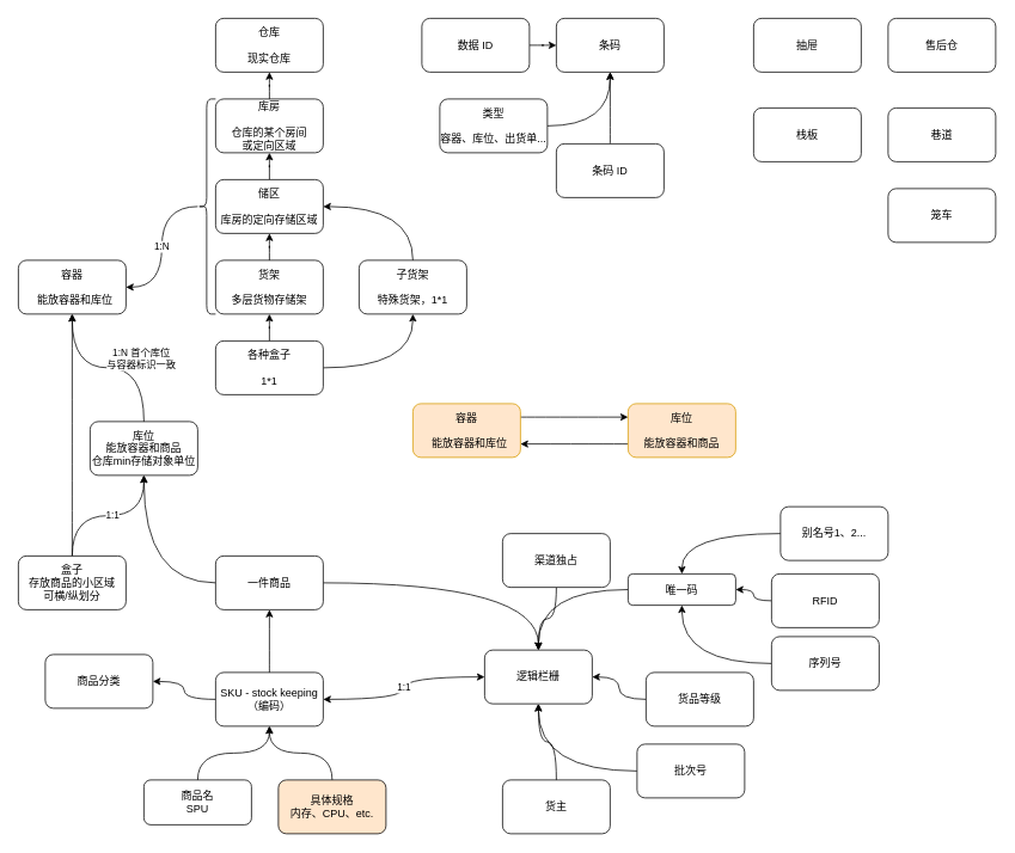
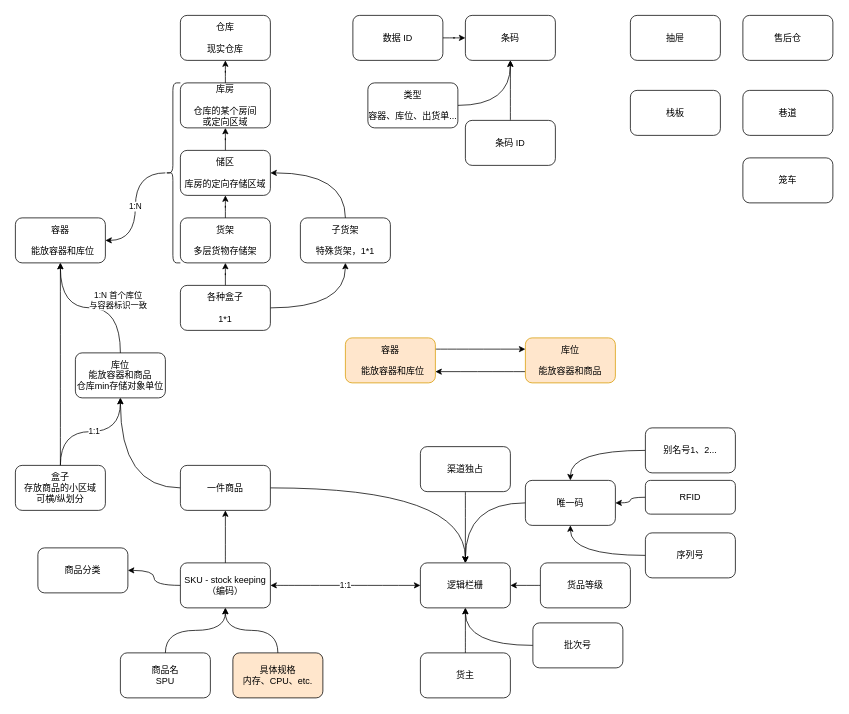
  <mxCell id="0" />
  <mxCell id="1" parent="0" />
  <mxCell id="2" value="容器&lt;br&gt;&lt;br&gt;&lt;div&gt;&amp;nbsp;&amp;nbsp;&lt;span style=&quot;background-color: initial;&quot;&gt;能放容器和库位&lt;/span&gt;&lt;/div&gt;" style="rounded=1;whiteSpace=wrap;html=1;" parent="1" vertex="1"><mxGeometry x="20" y="290" width="120" height="60" as="geometry" /></mxCell>
  <mxCell id="3" value="抽屉" style="rounded=1;whiteSpace=wrap;html=1;" parent="1" vertex="1"><mxGeometry x="840" y="20" width="120" height="60" as="geometry" /></mxCell>
  <mxCell id="4" value="栈板" style="rounded=1;whiteSpace=wrap;html=1;" parent="1" vertex="1"><mxGeometry x="840" y="120" width="120" height="60" as="geometry" /></mxCell>
  <mxCell id="5" value="笼车" style="rounded=1;whiteSpace=wrap;html=1;" parent="1" vertex="1"><mxGeometry x="990" y="210" width="120" height="60" as="geometry" /></mxCell>
  <mxCell id="6" value="巷道" style="rounded=1;whiteSpace=wrap;html=1;" parent="1" vertex="1"><mxGeometry x="990" y="120" width="120" height="60" as="geometry" /></mxCell>
  <mxCell id="7" value="售后仓" style="rounded=1;whiteSpace=wrap;html=1;" parent="1" vertex="1"><mxGeometry x="990" y="20" width="120" height="60" as="geometry" /></mxCell>
  <mxCell id="8" style="edgeStyle=orthogonalEdgeStyle;rounded=1;orthogonalLoop=1;jettySize=auto;html=1;curved=1;" parent="1" source="13" target="14" edge="1"><mxGeometry relative="1" as="geometry" /></mxCell>
  <mxCell id="9" style="edgeStyle=orthogonalEdgeStyle;rounded=1;orthogonalLoop=1;jettySize=auto;html=1;curved=1;" parent="1" source="37" target="38" edge="1"><mxGeometry relative="1" as="geometry" /></mxCell>
  <mxCell id="10" style="edgeStyle=orthogonalEdgeStyle;curved=1;rounded=1;orthogonalLoop=1;jettySize=auto;html=1;" parent="1" source="37" target="27" edge="1"><mxGeometry relative="1" as="geometry" /></mxCell>
  <mxCell id="11" value="" style="edgeStyle=orthogonalEdgeStyle;curved=1;rounded=1;orthogonalLoop=1;jettySize=auto;html=1;" parent="1" source="13" target="37" edge="1"><mxGeometry relative="1" as="geometry" /></mxCell>
  <mxCell id="12" value="1:1" style="edgeStyle=orthogonalEdgeStyle;curved=1;rounded=1;orthogonalLoop=1;jettySize=auto;html=1;startArrow=classic;startFill=1;" parent="1" source="13" target="38" edge="1"><mxGeometry relative="1" as="geometry" /></mxCell>
  <mxCell id="13" value="SKU - stock keeping&lt;br&gt;（编码）" style="rounded=1;whiteSpace=wrap;html=1;" parent="1" vertex="1"><mxGeometry x="240" y="750" width="120" height="60" as="geometry" /></mxCell>
  <mxCell id="14" value="商品分类" style="rounded=1;whiteSpace=wrap;html=1;" parent="1" vertex="1"><mxGeometry x="50" y="730" width="120" height="60" as="geometry" /></mxCell>
  <mxCell id="15" style="edgeStyle=orthogonalEdgeStyle;rounded=1;orthogonalLoop=1;jettySize=auto;html=1;curved=1;" parent="1" source="16" target="13" edge="1"><mxGeometry relative="1" as="geometry" /></mxCell>
- <mxCell id="16" value="商品名&lt;br&gt;SPU" style="rounded=1;whiteSpace=wrap;html=1;" parent="1" vertex="1"><mxGeometry x="160" y="870" width="120" height="50" as="geometry" /></mxCell>
+ <mxCell id="16" value="商品名&lt;br&gt;SPU" style="rounded=1;whiteSpace=wrap;html=1;" parent="1" vertex="1"><mxGeometry x="160" y="870" width="120" height="60" as="geometry" /></mxCell>
  <mxCell id="17" style="edgeStyle=orthogonalEdgeStyle;rounded=1;orthogonalLoop=1;jettySize=auto;html=1;curved=1;" parent="1" source="18" target="13" edge="1"><mxGeometry relative="1" as="geometry" /></mxCell>
  <mxCell id="18" value="具体规格&lt;br&gt;内存、CPU、etc." style="rounded=1;whiteSpace=wrap;html=1;fillColor=#ffe6cc;" parent="1" vertex="1"><mxGeometry x="310" y="870" width="120" height="60" as="geometry" /></mxCell>
  <mxCell id="19" value="仓库&lt;br&gt;&lt;br&gt;现实仓库" style="rounded=1;whiteSpace=wrap;html=1;" parent="1" vertex="1"><mxGeometry x="240" y="20" width="120" height="60" as="geometry" /></mxCell>
  <mxCell id="20" style="edgeStyle=orthogonalEdgeStyle;rounded=1;orthogonalLoop=1;jettySize=auto;html=1;curved=1;" parent="1" source="21" target="19" edge="1"><mxGeometry relative="1" as="geometry" /></mxCell>
  <mxCell id="21" value="库房&lt;br&gt;&lt;br&gt;仓库的某个房间&lt;br&gt;或定向区域" style="rounded=1;whiteSpace=wrap;html=1;" parent="1" vertex="1"><mxGeometry x="240" y="110" width="120" height="60" as="geometry" /></mxCell>
  <mxCell id="22" style="edgeStyle=orthogonalEdgeStyle;rounded=1;orthogonalLoop=1;jettySize=auto;html=1;curved=1;" parent="1" source="23" target="21" edge="1"><mxGeometry relative="1" as="geometry" /></mxCell>
  <mxCell id="23" value="储区&lt;br&gt;&lt;br&gt;库房的定向存储区域" style="rounded=1;whiteSpace=wrap;html=1;" parent="1" vertex="1"><mxGeometry x="240" y="200" width="120" height="60" as="geometry" /></mxCell>
  <mxCell id="24" style="edgeStyle=orthogonalEdgeStyle;rounded=1;orthogonalLoop=1;jettySize=auto;html=1;curved=1;" parent="1" source="25" target="23" edge="1"><mxGeometry relative="1" as="geometry" /></mxCell>
  <mxCell id="25" value="货架&lt;br&gt;&lt;br&gt;多层货物存储架" style="rounded=1;whiteSpace=wrap;html=1;" parent="1" vertex="1"><mxGeometry x="240" y="290" width="120" height="60" as="geometry" /></mxCell>
  <mxCell id="26" value="1:N 首个库位&lt;br&gt;与容器标识一致" style="edgeStyle=orthogonalEdgeStyle;rounded=1;orthogonalLoop=1;jettySize=auto;html=1;curved=1;" parent="1" source="27" target="2" edge="1"><mxGeometry x="-0.368" y="-10" relative="1" as="geometry"><mxPoint as="offset" /></mxGeometry></mxCell>
  <mxCell id="27" value="库位&lt;br&gt;能放容器和商品&lt;br&gt;仓库min存储对象单位" style="rounded=1;whiteSpace=wrap;html=1;" parent="1" vertex="1"><mxGeometry x="100" y="470" width="120" height="60" as="geometry" /></mxCell>
  <mxCell id="28" value="1:1" style="edgeStyle=orthogonalEdgeStyle;rounded=1;orthogonalLoop=1;jettySize=auto;html=1;curved=1;" parent="1" source="30" target="27" edge="1"><mxGeometry x="0.056" relative="1" as="geometry"><mxPoint as="offset" /></mxGeometry></mxCell>
  <mxCell id="29" style="edgeStyle=orthogonalEdgeStyle;rounded=1;orthogonalLoop=1;jettySize=auto;html=1;curved=1;" parent="1" source="30" target="2" edge="1"><mxGeometry relative="1" as="geometry" /></mxCell>
  <mxCell id="30" value="盒子&lt;br&gt;存放商品的小区域&lt;br&gt;可横/纵划分" style="rounded=1;whiteSpace=wrap;html=1;" parent="1" vertex="1"><mxGeometry x="20" y="620" width="120" height="60" as="geometry" /></mxCell>
  <mxCell id="31" value="1:N" style="edgeStyle=orthogonalEdgeStyle;rounded=1;orthogonalLoop=1;jettySize=auto;html=1;curved=1;" parent="1" source="32" target="2" edge="1"><mxGeometry relative="1" as="geometry"><mxPoint x="120" y="270" as="targetPoint" /></mxGeometry></mxCell>
  <mxCell id="32" value="" style="shape=curlyBracket;whiteSpace=wrap;html=1;rounded=1;" parent="1" vertex="1"><mxGeometry x="220" y="110" width="20" height="240" as="geometry" /></mxCell>
  <mxCell id="33" style="edgeStyle=orthogonalEdgeStyle;curved=1;rounded=1;orthogonalLoop=1;jettySize=auto;html=1;entryX=0;entryY=0.25;entryDx=0;entryDy=0;exitX=1;exitY=0.25;exitDx=0;exitDy=0;" parent="1" source="34" target="36" edge="1"><mxGeometry relative="1" as="geometry" /></mxCell>
  <mxCell id="34" value="容器&lt;br&gt;&lt;br&gt;&lt;div&gt;&amp;nbsp;&amp;nbsp;&lt;span style=&quot;background-color: initial;&quot;&gt;能放容器和库位&lt;/span&gt;&lt;/div&gt;" style="rounded=1;whiteSpace=wrap;html=1;fillColor=#ffe6cc;strokeColor=#d79b00;" parent="1" vertex="1"><mxGeometry x="460" y="450" width="120" height="60" as="geometry" /></mxCell>
  <mxCell id="35" style="edgeStyle=orthogonalEdgeStyle;curved=1;rounded=1;orthogonalLoop=1;jettySize=auto;html=1;exitX=0;exitY=0.75;exitDx=0;exitDy=0;entryX=1;entryY=0.75;entryDx=0;entryDy=0;" parent="1" source="36" target="34" edge="1"><mxGeometry relative="1" as="geometry" /></mxCell>
  <mxCell id="36" value="库位&lt;br&gt;&lt;br&gt;能放容器和商品" style="rounded=1;whiteSpace=wrap;html=1;fillColor=#ffe6cc;strokeColor=#d79b00;" parent="1" vertex="1"><mxGeometry x="700" y="450" width="120" height="60" as="geometry" /></mxCell>
  <mxCell id="37" value="一件商品" style="rounded=1;whiteSpace=wrap;html=1;" parent="1" vertex="1"><mxGeometry x="240" y="620" width="120" height="60" as="geometry" /></mxCell>
- <mxCell id="38" value="&lt;div class=&quot;lake-content&quot;&gt;&lt;span class=&quot;ne-text&quot;&gt;逻辑栏栅&lt;/span&gt;&lt;/div&gt;" style="rounded=1;whiteSpace=wrap;html=1;" parent="1" vertex="1"><mxGeometry x="540" y="725" width="120" height="60" as="geometry" /></mxCell>
+ <mxCell id="38" value="&lt;div class=&quot;lake-content&quot;&gt;&lt;span class=&quot;ne-text&quot;&gt;逻辑栏栅&lt;/span&gt;&lt;/div&gt;" style="rounded=1;whiteSpace=wrap;html=1;" parent="1" vertex="1"><mxGeometry x="560" y="750" width="120" height="60" as="geometry" /></mxCell>
  <mxCell id="39" style="edgeStyle=orthogonalEdgeStyle;curved=1;rounded=1;orthogonalLoop=1;jettySize=auto;html=1;" parent="1" source="40" target="38" edge="1"><mxGeometry relative="1" as="geometry" /></mxCell>
  <mxCell id="40" value="&lt;div class=&quot;lake-content&quot;&gt;&lt;span class=&quot;ne-text&quot;&gt;货主&lt;/span&gt;&lt;/div&gt;" style="rounded=1;whiteSpace=wrap;html=1;" parent="1" vertex="1"><mxGeometry x="560" y="870" width="120" height="60" as="geometry" /></mxCell>
  <mxCell id="41" style="edgeStyle=orthogonalEdgeStyle;curved=1;rounded=1;orthogonalLoop=1;jettySize=auto;html=1;" parent="1" source="42" target="38" edge="1"><mxGeometry relative="1" as="geometry" /></mxCell>
  <mxCell id="42" value="&lt;div class=&quot;lake-content&quot;&gt;&lt;span class=&quot;ne-text&quot;&gt;货品等级&lt;/span&gt;&lt;/div&gt;" style="rounded=1;whiteSpace=wrap;html=1;" parent="1" vertex="1"><mxGeometry x="720" y="750" width="120" height="60" as="geometry" /></mxCell>
  <mxCell id="43" style="edgeStyle=orthogonalEdgeStyle;curved=1;rounded=1;orthogonalLoop=1;jettySize=auto;html=1;" parent="1" source="44" target="38" edge="1"><mxGeometry relative="1" as="geometry" /></mxCell>
- <mxCell id="44" value="唯一码" style="rounded=1;whiteSpace=wrap;html=1;" parent="1" vertex="1"><mxGeometry x="700" y="640" width="120" height="35" as="geometry" /></mxCell>
+ <mxCell id="44" value="唯一码" style="rounded=1;whiteSpace=wrap;html=1;" parent="1" vertex="1"><mxGeometry x="700" y="640" width="120" height="60" as="geometry" /></mxCell>
  <mxCell id="45" style="edgeStyle=orthogonalEdgeStyle;curved=1;rounded=1;orthogonalLoop=1;jettySize=auto;html=1;" parent="1" source="46" target="38" edge="1"><mxGeometry relative="1" as="geometry" /></mxCell>
  <mxCell id="46" value="批次号" style="rounded=1;whiteSpace=wrap;html=1;" parent="1" vertex="1"><mxGeometry x="710" y="830" width="120" height="60" as="geometry" /></mxCell>
  <mxCell id="47" style="edgeStyle=orthogonalEdgeStyle;curved=1;rounded=1;orthogonalLoop=1;jettySize=auto;html=1;" parent="1" source="48" target="38" edge="1"><mxGeometry relative="1" as="geometry" /></mxCell>
  <mxCell id="48" value="渠道独占" style="rounded=1;whiteSpace=wrap;html=1;" parent="1" vertex="1"><mxGeometry x="560" y="595" width="120" height="60" as="geometry" /></mxCell>
  <mxCell id="49" style="edgeStyle=orthogonalEdgeStyle;curved=1;rounded=1;orthogonalLoop=1;jettySize=auto;html=1;" parent="1" source="50" target="44" edge="1"><mxGeometry relative="1" as="geometry" /></mxCell>
- <mxCell id="50" value="&lt;div class=&quot;lake-content&quot;&gt;&lt;span class=&quot;ne-text&quot;&gt;RFID&lt;/span&gt;&lt;/div&gt;" style="rounded=1;whiteSpace=wrap;html=1;" parent="1" vertex="1"><mxGeometry x="860" y="640" width="120" height="60" as="geometry" /></mxCell>
+ <mxCell id="50" value="&lt;div class=&quot;lake-content&quot;&gt;&lt;span class=&quot;ne-text&quot;&gt;RFID&lt;/span&gt;&lt;/div&gt;" style="rounded=1;whiteSpace=wrap;html=1;" parent="1" vertex="1"><mxGeometry x="860" y="640" width="120" height="45" as="geometry" /></mxCell>
  <mxCell id="51" style="edgeStyle=orthogonalEdgeStyle;curved=1;rounded=1;orthogonalLoop=1;jettySize=auto;html=1;" parent="1" source="52" target="44" edge="1"><mxGeometry relative="1" as="geometry" /></mxCell>
  <mxCell id="52" value="&lt;div class=&quot;lake-content&quot;&gt;&lt;span class=&quot;ne-text&quot;&gt;序列号&lt;/span&gt;&lt;/div&gt;" style="rounded=1;whiteSpace=wrap;html=1;" parent="1" vertex="1"><mxGeometry x="860" y="710" width="120" height="60" as="geometry" /></mxCell>
  <mxCell id="53" style="edgeStyle=orthogonalEdgeStyle;curved=1;rounded=1;orthogonalLoop=1;jettySize=auto;html=1;" parent="1" source="54" target="44" edge="1"><mxGeometry relative="1" as="geometry" /></mxCell>
- <mxCell id="54" value="别名号1、2..." style="rounded=1;whiteSpace=wrap;html=1;" parent="1" vertex="1"><mxGeometry x="870" y="565" width="120" height="60" as="geometry" /></mxCell>
+ <mxCell id="54" value="别名号1、2..." style="rounded=1;whiteSpace=wrap;html=1;" parent="1" vertex="1"><mxGeometry x="860" y="570" width="120" height="60" as="geometry" /></mxCell>
  <mxCell id="55" value="条码" style="rounded=1;whiteSpace=wrap;html=1;" parent="1" vertex="1"><mxGeometry x="620" y="20" width="120" height="60" as="geometry" /></mxCell>
  <mxCell id="56" style="edgeStyle=orthogonalEdgeStyle;rounded=1;orthogonalLoop=1;jettySize=auto;html=1;curved=1;" parent="1" source="57" target="55" edge="1"><mxGeometry relative="1" as="geometry" /></mxCell>
  <mxCell id="57" value="类型&lt;br&gt;&lt;br&gt;容器、库位、出货单..." style="rounded=1;whiteSpace=wrap;html=1;" parent="1" vertex="1"><mxGeometry x="490" y="110" width="120" height="60" as="geometry" /></mxCell>
  <mxCell id="58" style="edgeStyle=orthogonalEdgeStyle;curved=1;rounded=1;orthogonalLoop=1;jettySize=auto;html=1;" parent="1" source="59" target="55" edge="1"><mxGeometry relative="1" as="geometry" /></mxCell>
  <mxCell id="59" value="条码 ID" style="rounded=1;whiteSpace=wrap;html=1;" parent="1" vertex="1"><mxGeometry x="620" y="160" width="120" height="60" as="geometry" /></mxCell>
  <mxCell id="60" value="" style="edgeStyle=orthogonalEdgeStyle;curved=1;rounded=1;orthogonalLoop=1;jettySize=auto;html=1;" parent="1" source="61" target="55" edge="1"><mxGeometry relative="1" as="geometry" /></mxCell>
  <mxCell id="61" value="数据 ID" style="rounded=1;whiteSpace=wrap;html=1;" parent="1" vertex="1"><mxGeometry x="470" y="20" width="120" height="60" as="geometry" /></mxCell>
  <mxCell id="62" style="edgeStyle=orthogonalEdgeStyle;curved=1;rounded=1;orthogonalLoop=1;jettySize=auto;html=1;" parent="1" source="63" target="23" edge="1"><mxGeometry relative="1" as="geometry"><Array as="points"><mxPoint x="460" y="230" /></Array></mxGeometry></mxCell>
  <mxCell id="63" value="子货架&lt;br&gt;&lt;br&gt;特殊货架，1*1" style="rounded=1;whiteSpace=wrap;html=1;" parent="1" vertex="1"><mxGeometry x="400" y="290" width="120" height="60" as="geometry" /></mxCell>
  <mxCell id="64" value="" style="edgeStyle=orthogonalEdgeStyle;curved=1;rounded=1;orthogonalLoop=1;jettySize=auto;html=1;" parent="1" source="66" target="25" edge="1"><mxGeometry relative="1" as="geometry" /></mxCell>
  <mxCell id="65" style="edgeStyle=orthogonalEdgeStyle;curved=1;rounded=1;orthogonalLoop=1;jettySize=auto;html=1;" parent="1" source="66" target="63" edge="1"><mxGeometry relative="1" as="geometry" /></mxCell>
  <mxCell id="66" value="各种盒子&lt;br&gt;&lt;br&gt;1*1" style="rounded=1;whiteSpace=wrap;html=1;" parent="1" vertex="1"><mxGeometry x="240" y="380" width="120" height="60" as="geometry" /></mxCell>
